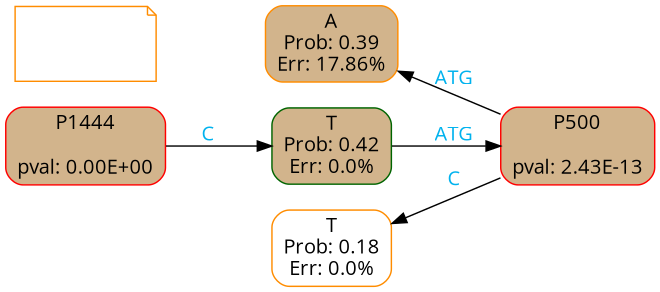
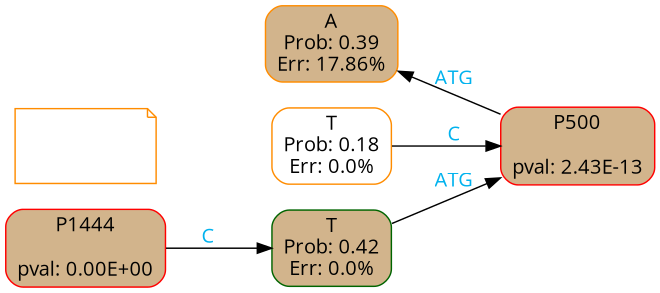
  digraph {
    fontname="Open Sans"
    rankdir=LR
    ranksep=equally
    splines=polylines
    node [color=darkorange fillcolor=tan fontname="Open Sans" shape=box style="filled, rounded"]
    edge [fontcolor=deepskyblue2 fontname="Open Sans"]
    n1 [label="A\nProb: 0.39\nErr: 17.86%"]
    n2 [fillcolor=white label="T\nProb: 0.18\nErr: 0.0%"]
    n3 [color=darkgreen label="T\nProb: 0.42\nErr: 0.0%"]
    n4 [align=left fillcolor=white fontcolor=white fontsize=10 label="Response : P1837\nClasses: A|C|G|T\nIn ACC: 0.93\nOut ACC: 0.94\n" shape=note style=filled]
    n5 [color=red label="P1444\n\npval: 0.00E+00"]
    n6 [color=red label="P500\n\npval: 2.43E-13"]
    subgraph sub_1 {
      rank=same
      n1
      n2
      n3
    }
    subgraph sub_2 {
      rank=same
      n4
      n5
    }
    n3 -> n6 [label=ATG]
    n5 -> n3 [label=C]
    n6 -> n1 [label=ATG]
-   n6 -> n2 [label=C]
+   n2 -> n6 [label=C]
  }
